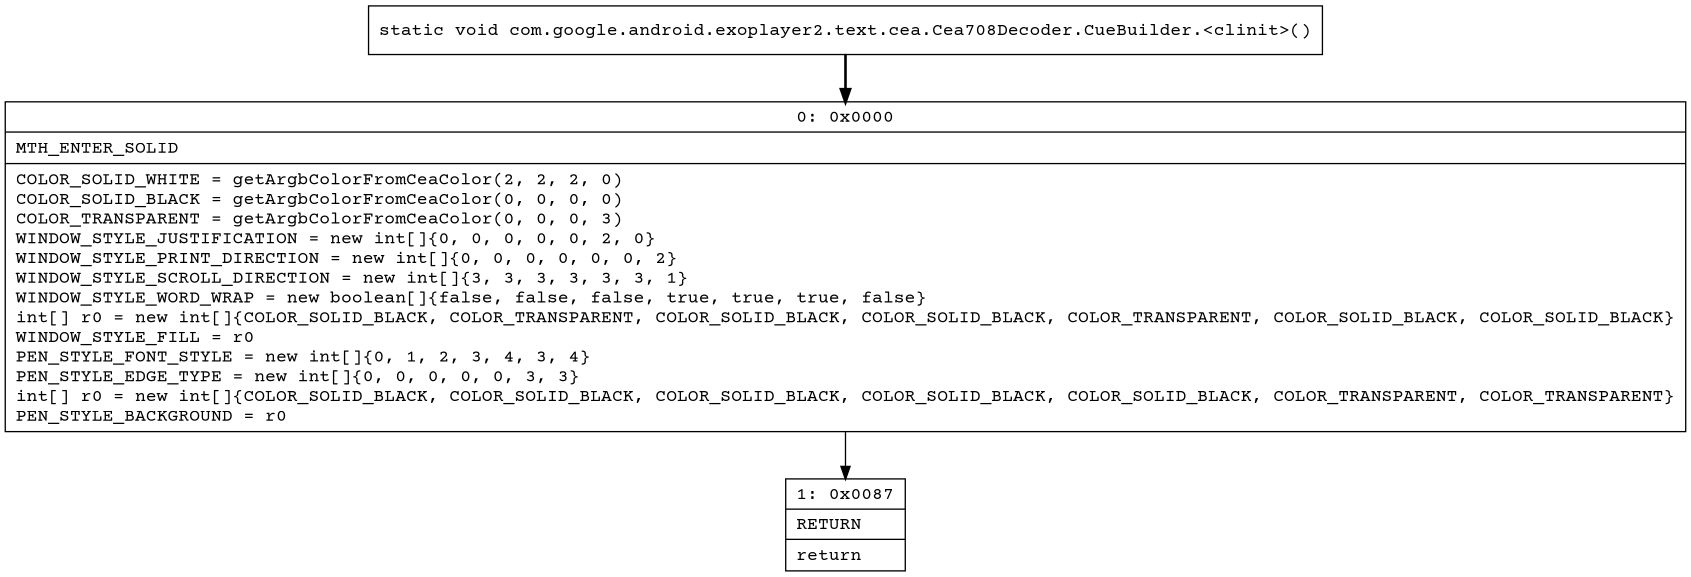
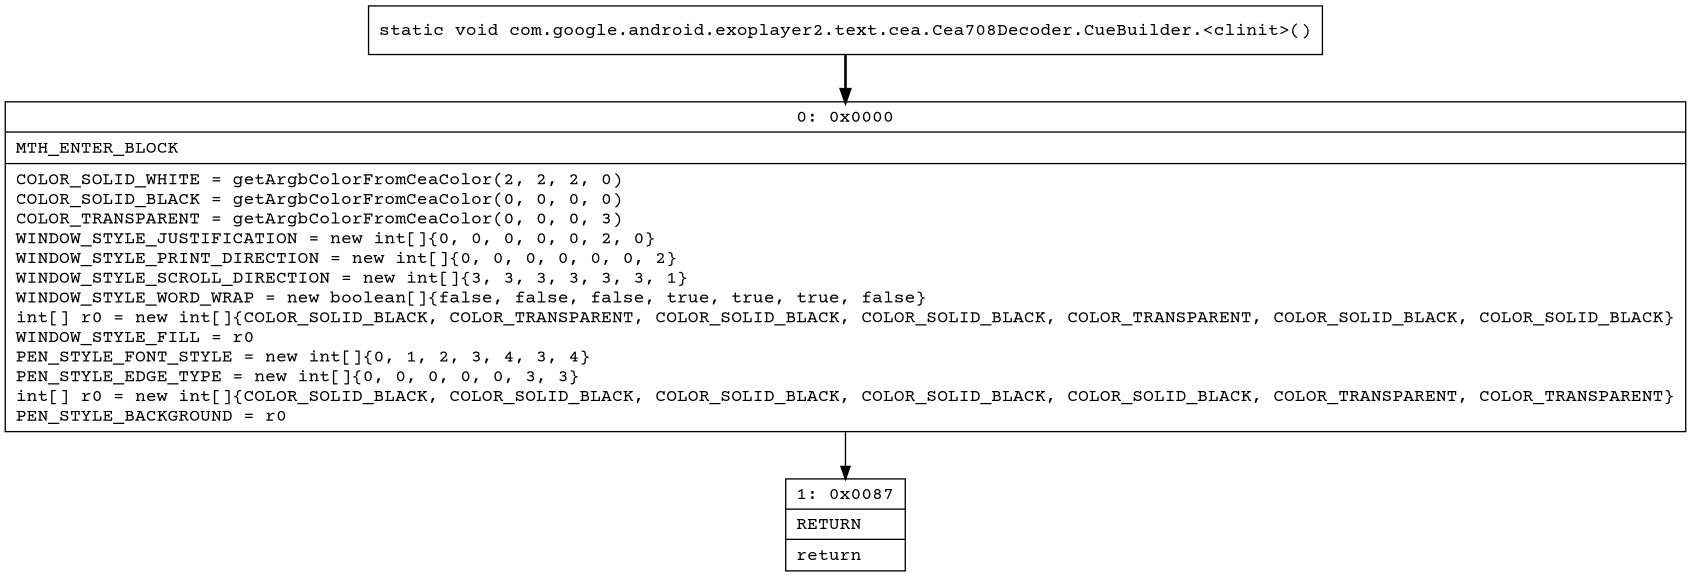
  digraph {
    fontname="Courier Prime"
    node [shape=record fontname="Courier Prime"]
    edge [fontname="Courier Prime"]
-   n1 [label="{0\:\ 0x0000|MTH_ENTER_SOLID\l|COLOR_SOLID_WHITE = getArgbColorFromCeaColor(2, 2, 2, 0)\lCOLOR_SOLID_BLACK = getArgbColorFromCeaColor(0, 0, 0, 0)\lCOLOR_TRANSPARENT = getArgbColorFromCeaColor(0, 0, 0, 3)\lWINDOW_STYLE_JUSTIFICATION = new int[]\{0, 0, 0, 0, 0, 2, 0\}\lWINDOW_STYLE_PRINT_DIRECTION = new int[]\{0, 0, 0, 0, 0, 0, 2\}\lWINDOW_STYLE_SCROLL_DIRECTION = new int[]\{3, 3, 3, 3, 3, 3, 1\}\lWINDOW_STYLE_WORD_WRAP = new boolean[]\{false, false, false, true, true, true, false\}\lint[] r0 = new int[]\{COLOR_SOLID_BLACK, COLOR_TRANSPARENT, COLOR_SOLID_BLACK, COLOR_SOLID_BLACK, COLOR_TRANSPARENT, COLOR_SOLID_BLACK, COLOR_SOLID_BLACK\}\lWINDOW_STYLE_FILL = r0\lPEN_STYLE_FONT_STYLE = new int[]\{0, 1, 2, 3, 4, 3, 4\}\lPEN_STYLE_EDGE_TYPE = new int[]\{0, 0, 0, 0, 0, 3, 3\}\lint[] r0 = new int[]\{COLOR_SOLID_BLACK, COLOR_SOLID_BLACK, COLOR_SOLID_BLACK, COLOR_SOLID_BLACK, COLOR_SOLID_BLACK, COLOR_TRANSPARENT, COLOR_TRANSPARENT\}\lPEN_STYLE_BACKGROUND = r0\l}"]
+   n1 [label="{0\:\ 0x0000|MTH_ENTER_BLOCK\l|COLOR_SOLID_WHITE = getArgbColorFromCeaColor(2, 2, 2, 0)\lCOLOR_SOLID_BLACK = getArgbColorFromCeaColor(0, 0, 0, 0)\lCOLOR_TRANSPARENT = getArgbColorFromCeaColor(0, 0, 0, 3)\lWINDOW_STYLE_JUSTIFICATION = new int[]\{0, 0, 0, 0, 0, 2, 0\}\lWINDOW_STYLE_PRINT_DIRECTION = new int[]\{0, 0, 0, 0, 0, 0, 2\}\lWINDOW_STYLE_SCROLL_DIRECTION = new int[]\{3, 3, 3, 3, 3, 3, 1\}\lWINDOW_STYLE_WORD_WRAP = new boolean[]\{false, false, false, true, true, true, false\}\lint[] r0 = new int[]\{COLOR_SOLID_BLACK, COLOR_TRANSPARENT, COLOR_SOLID_BLACK, COLOR_SOLID_BLACK, COLOR_TRANSPARENT, COLOR_SOLID_BLACK, COLOR_SOLID_BLACK\}\lWINDOW_STYLE_FILL = r0\lPEN_STYLE_FONT_STYLE = new int[]\{0, 1, 2, 3, 4, 3, 4\}\lPEN_STYLE_EDGE_TYPE = new int[]\{0, 0, 0, 0, 0, 3, 3\}\lint[] r0 = new int[]\{COLOR_SOLID_BLACK, COLOR_SOLID_BLACK, COLOR_SOLID_BLACK, COLOR_SOLID_BLACK, COLOR_SOLID_BLACK, COLOR_TRANSPARENT, COLOR_TRANSPARENT\}\lPEN_STYLE_BACKGROUND = r0\l}"]
    n2 [label="{1\:\ 0x0087|RETURN\l|return\l}"]
    n3 [label="{static void com.google.android.exoplayer2.text.cea.Cea708Decoder.CueBuilder.\<clinit\>() }"]
    n1 -> n2 [style=solid]
    n3 -> n1 [style=bold]
  }
